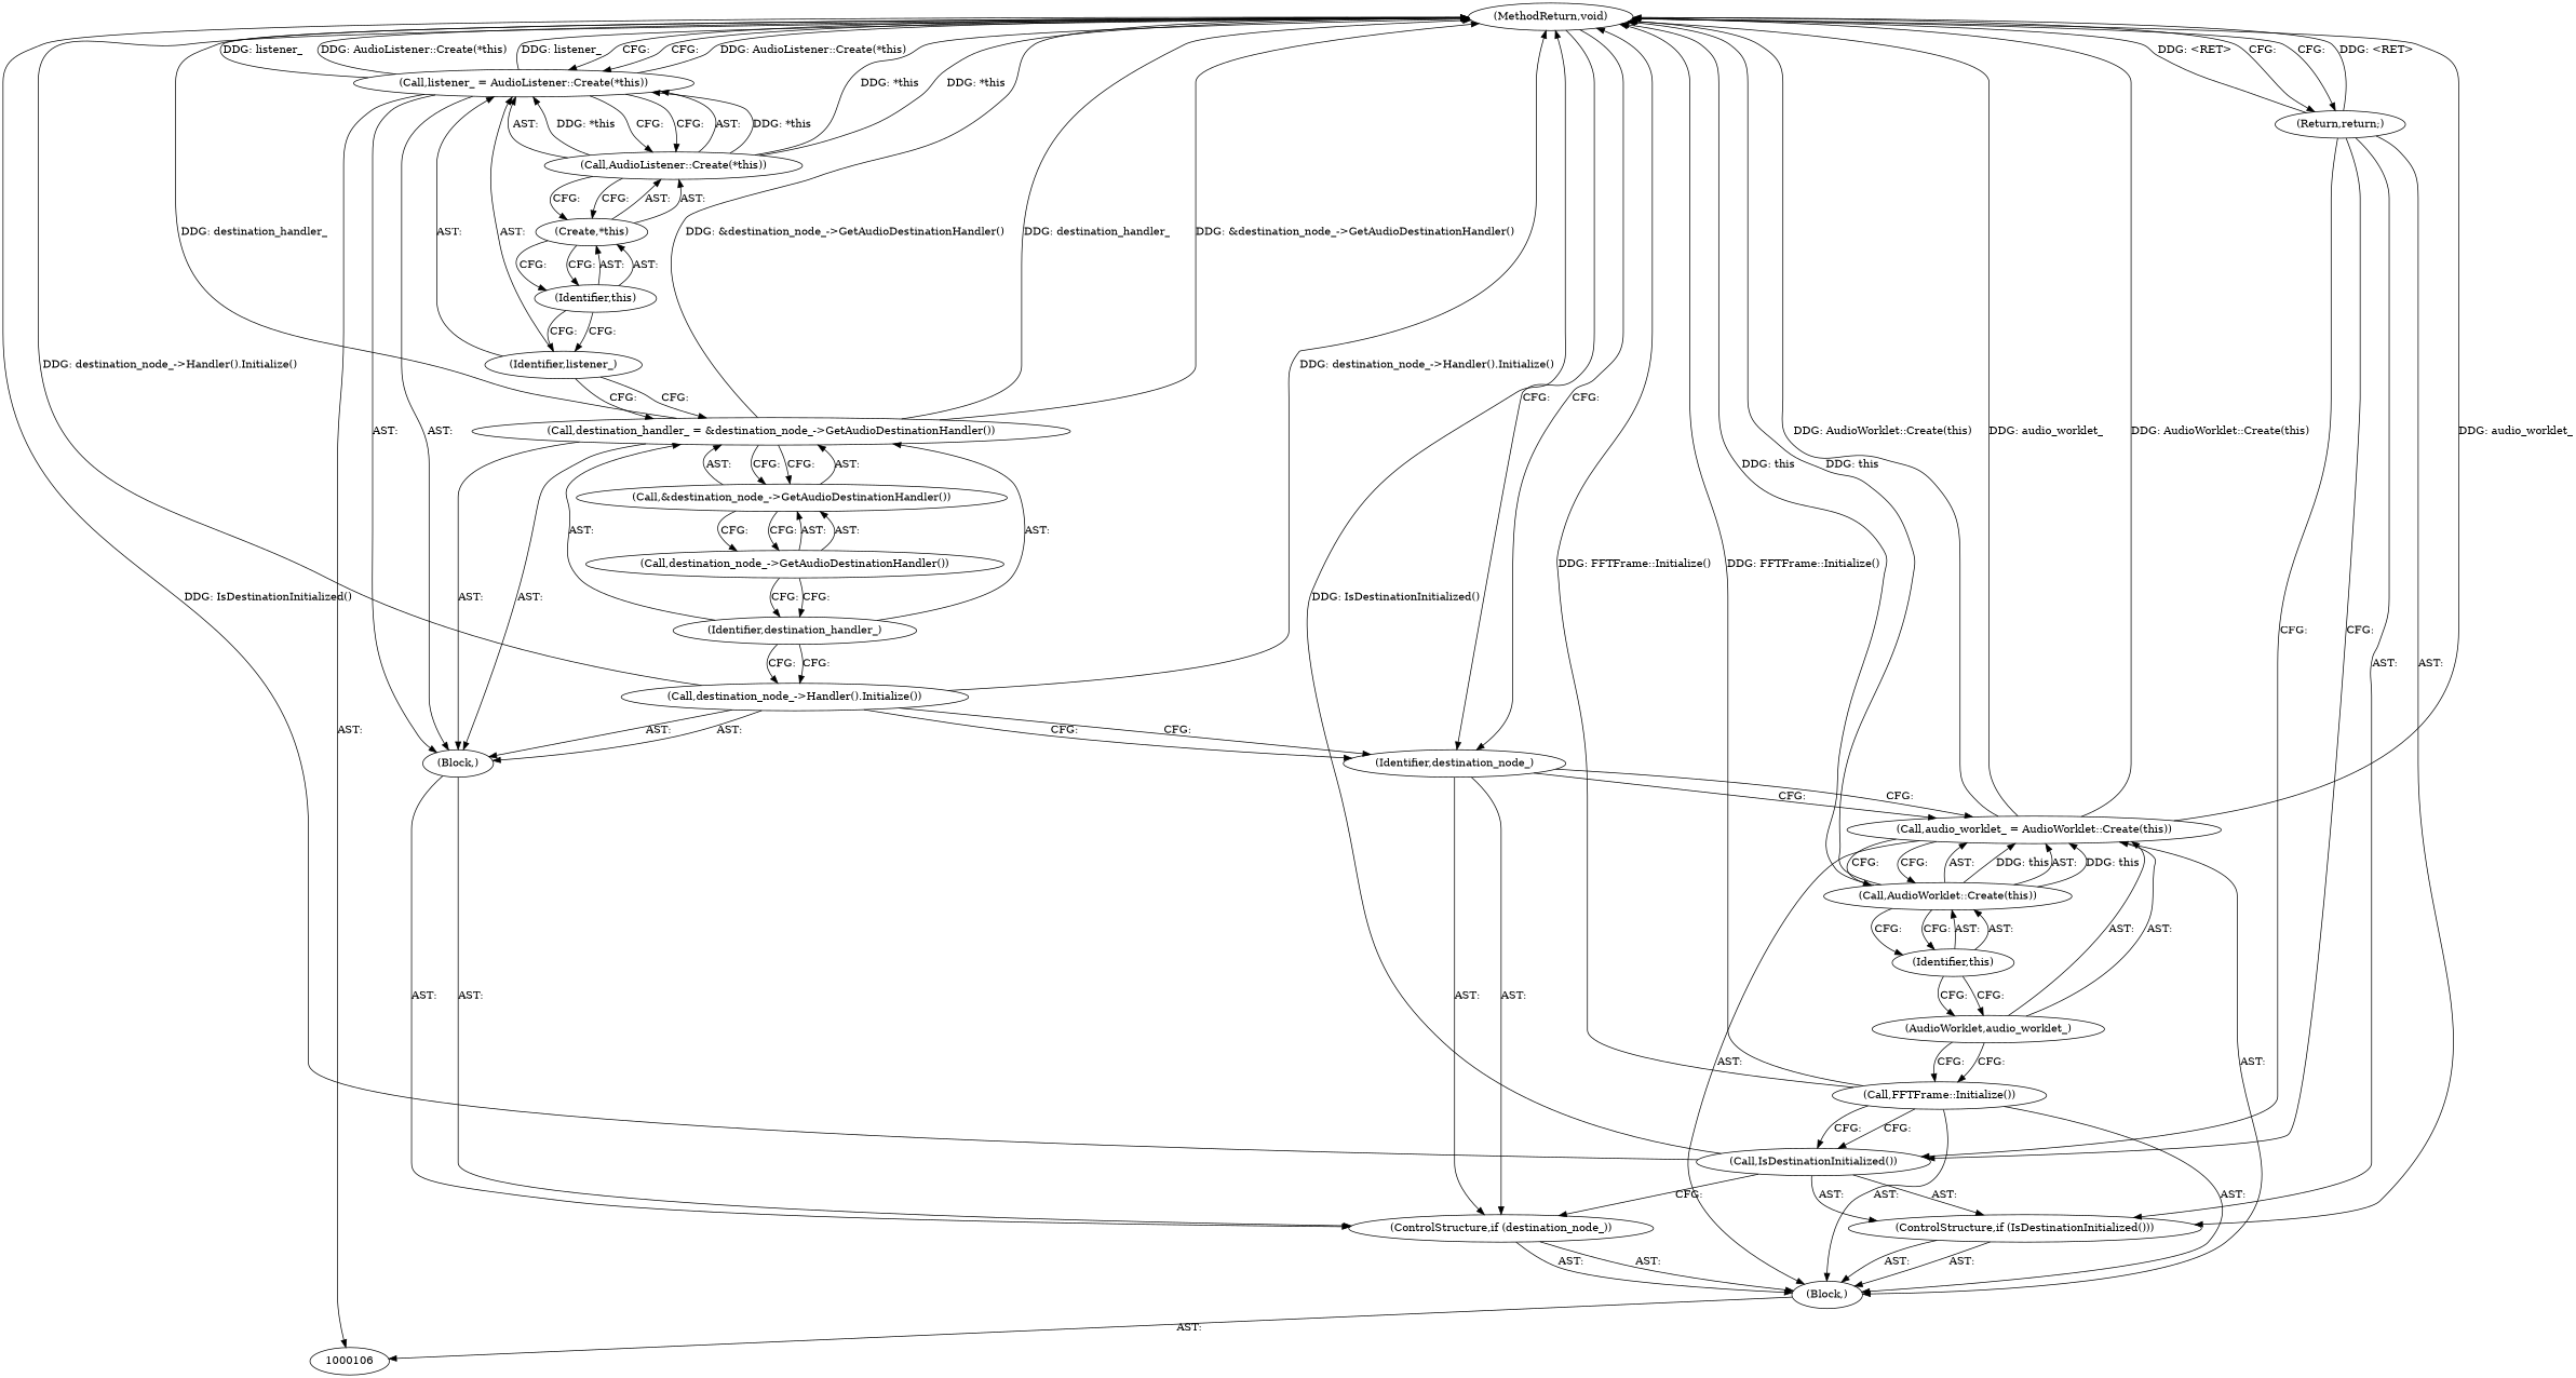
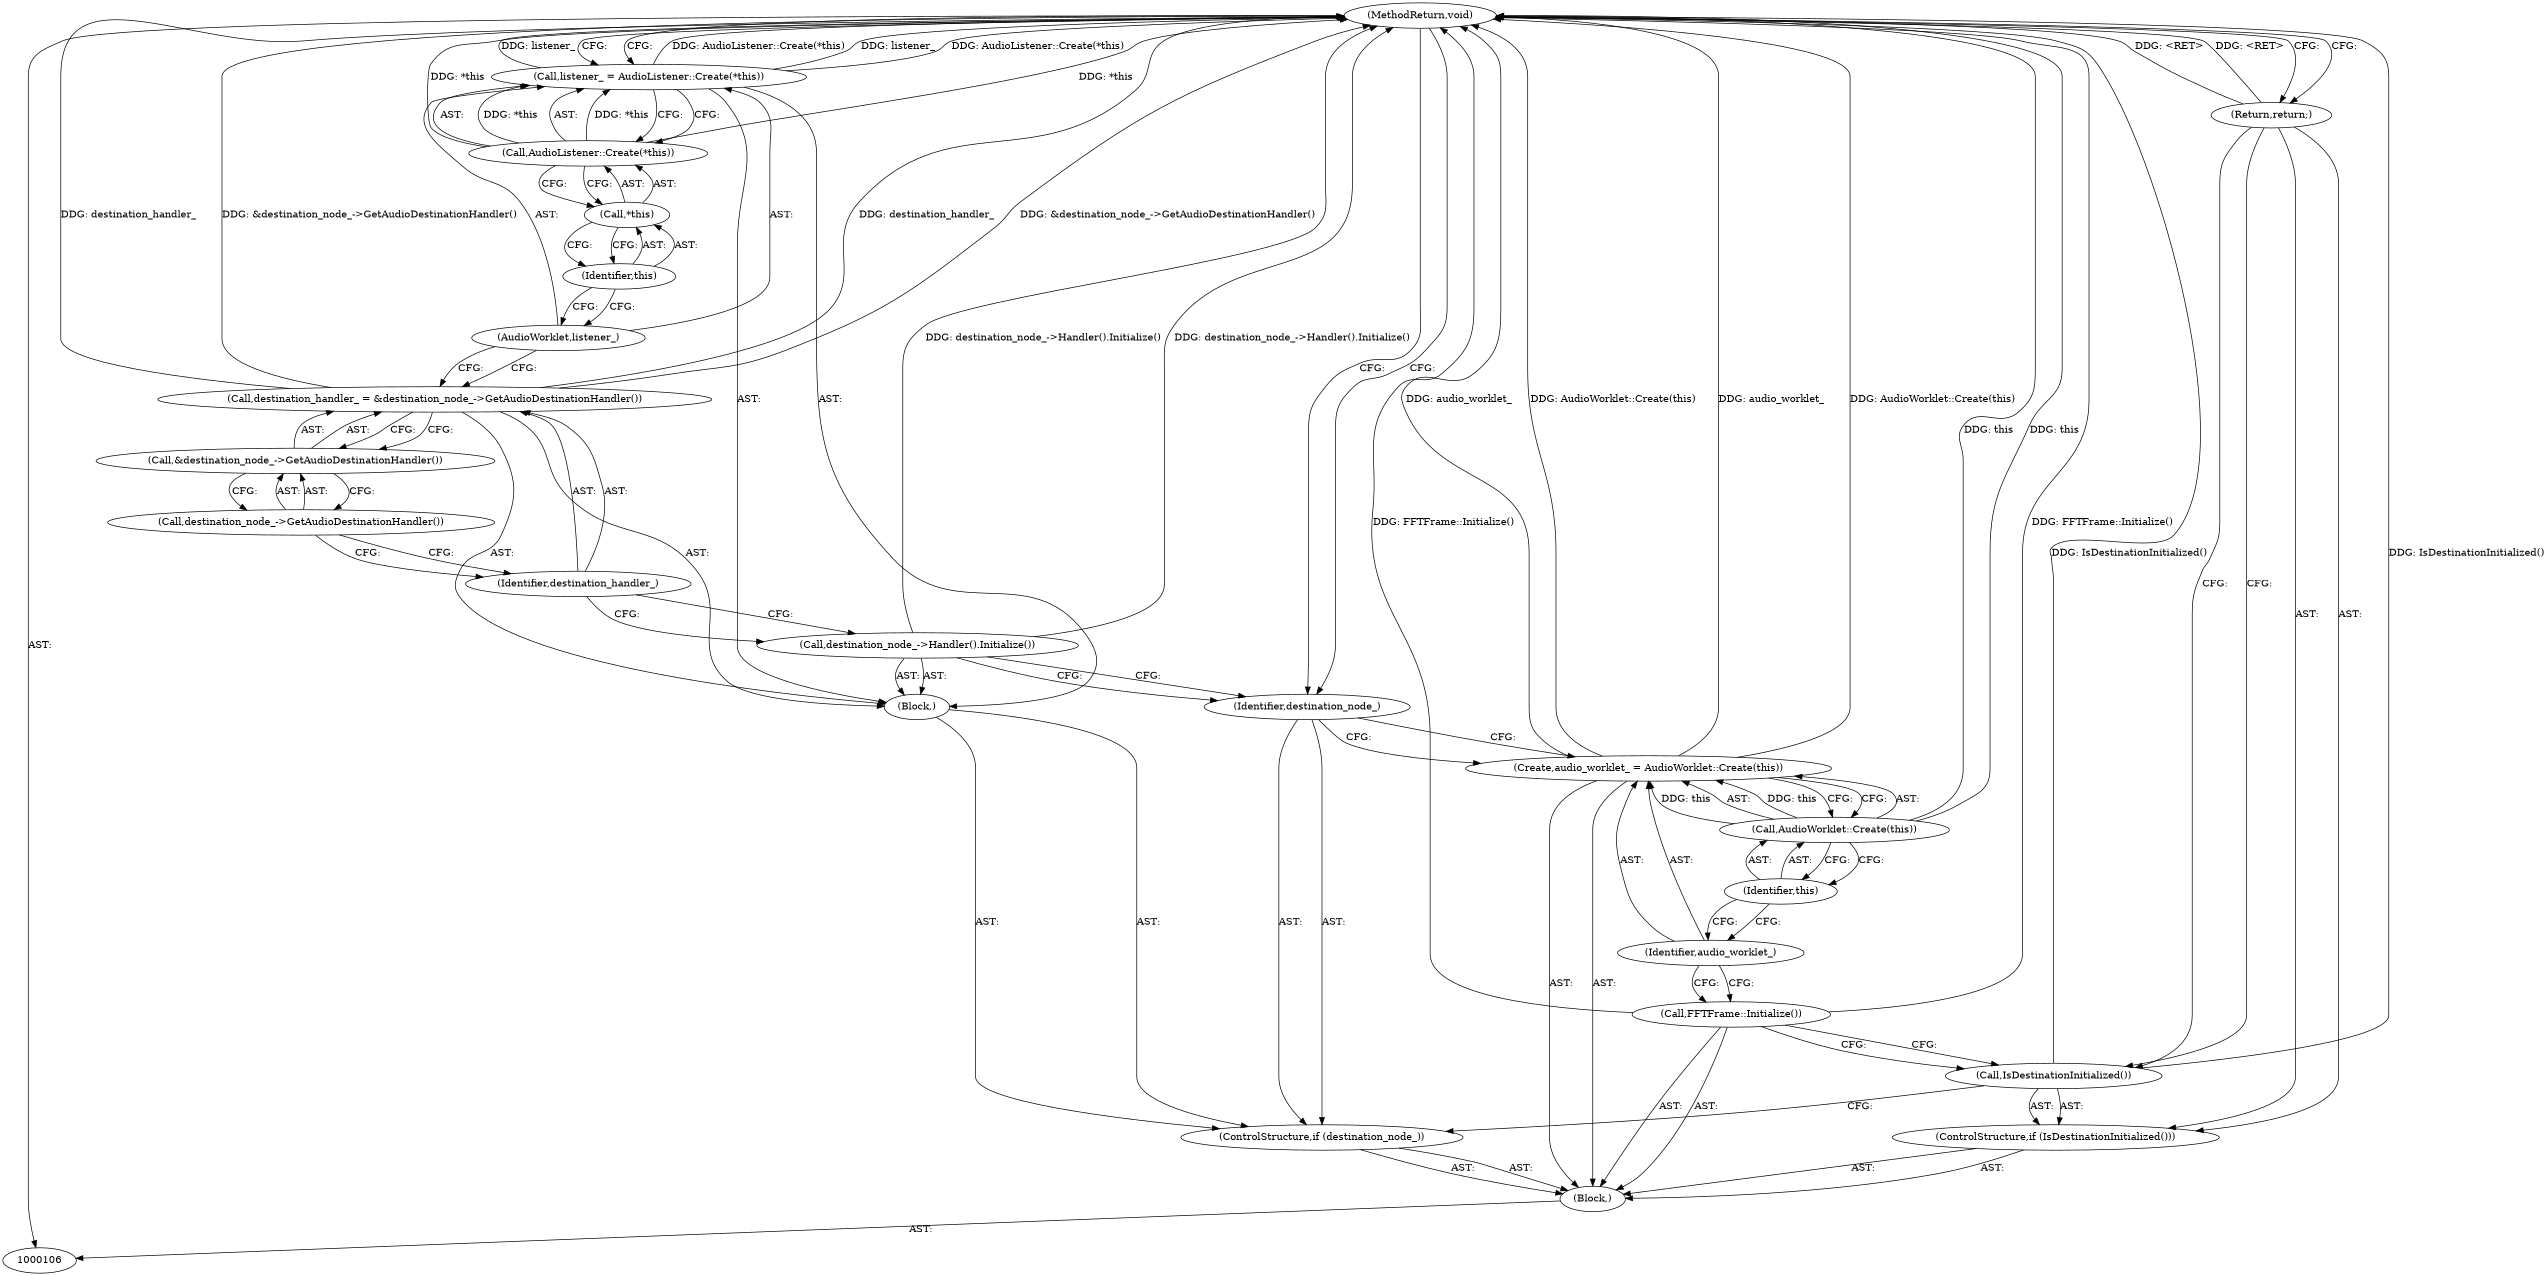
  digraph {
    n1 [label="(MethodReturn,void)"]
    n2 [label="(Call,listener_ = AudioListener::Create(*this))"]
    n3 [label="(Return,return;)"]
    n4 [label="(Identifier,destination_node_)"]
    1000106
    n6 [label="(Block,)"]
    n7 [label="(Call,AudioListener::Create(*this))"]
    n8 [label="(ControlStructure,if (IsDestinationInitialized()))"]
    n9 [label="(Call,IsDestinationInitialized())"]
-   n10 [label="(Call,audio_worklet_ = AudioWorklet::Create(this))"]
+   n10 [label="(Create,audio_worklet_ = AudioWorklet::Create(this))"]
    n11 [label="(ControlStructure,if (destination_node_))"]
    n12 [label="(Block,)"]
    n13 [label="(Call,destination_node_->Handler().Initialize())"]
    n14 [label="(Call,&destination_node_->GetAudioDestinationHandler())"]
    n15 [label="(Call,destination_node_->GetAudioDestinationHandler())"]
    n16 [label="(Call,destination_handler_ = &destination_node_->GetAudioDestinationHandler())"]
    n17 [label="(Identifier,destination_handler_)"]
-   n18 [label="(Create,*this)"]
+   n18 [label="(Call,*this)"]
    n19 [label="(Identifier,this)"]
-   n20 [label="(Identifier,listener_)"]
+   n20 [label="(AudioWorklet,listener_)"]
    n21 [label="(Call,FFTFrame::Initialize())"]
    n22 [label="(Call,AudioWorklet::Create(this))"]
    n23 [label="(Identifier,this)"]
-   n24 [label="(AudioWorklet,audio_worklet_)"]
+   n24 [label="(Identifier,audio_worklet_)"]
    n1 -> n2 [label="CFG: "]
    n1 -> n2 [label="CFG: "]
    n1 -> n3 [label="CFG: "]
    n1 -> n3 [label="CFG: "]
    n1 -> n4 [label="CFG: "]
    n1 -> n4 [label="CFG: "]
-   n2 -> 1000106 [label="AST: "]
+   n1 -> 1000106 [label="AST: "]
    n2 -> n1 [label="DDG: AudioListener::Create(*this)"]
    n2 -> n1 [label="DDG: listener_"]
    n2 -> n1 [label="DDG: AudioListener::Create(*this)"]
    n2 -> n1 [label="DDG: listener_"]
    n2 -> n6 [label="AST: "]
    n2 -> n6 [label="AST: "]
    n2 -> n7 [label="CFG: "]
    n2 -> n7 [label="CFG: "]
    n3 -> n1 [label="DDG: <RET>"]
    n3 -> n1 [label="DDG: <RET>"]
    n3 -> n8 [label="AST: "]
    n3 -> n8 [label="AST: "]
    n3 -> n9 [label="CFG: "]
    n3 -> n9 [label="CFG: "]
    n4 -> n10 [label="CFG: "]
    n4 -> n10 [label="CFG: "]
    n4 -> n11 [label="AST: "]
    n4 -> n11 [label="AST: "]
    n6 -> n11 [label="AST: "]
    n6 -> n11 [label="AST: "]
    n7 -> n1 [label="DDG: *this"]
    n7 -> n1 [label="DDG: *this"]
    n7 -> n2 [label="AST: "]
    n7 -> n2 [label="DDG: *this"]
    n7 -> n2 [label="AST: "]
    n7 -> n2 [label="DDG: *this"]
    n7 -> n18 [label="CFG: "]
    n7 -> n18 [label="CFG: "]
    n8 -> n12 [label="AST: "]
    n8 -> n12 [label="AST: "]
    n9 -> n1 [label="DDG: IsDestinationInitialized()"]
    n9 -> n1 [label="DDG: IsDestinationInitialized()"]
    n9 -> n8 [label="AST: "]
    n9 -> n8 [label="AST: "]
    n9 -> n11 [label="CFG: "]
    n10 -> n1 [label="DDG: AudioWorklet::Create(this)"]
    n10 -> n1 [label="DDG: audio_worklet_"]
    n10 -> n1 [label="DDG: AudioWorklet::Create(this)"]
    n10 -> n1 [label="DDG: audio_worklet_"]
    n10 -> n12 [label="AST: "]
    n10 -> n12 [label="AST: "]
    n10 -> n22 [label="CFG: "]
    n10 -> n22 [label="CFG: "]
    n11 -> n12 [label="AST: "]
    n11 -> n12 [label="AST: "]
    n12 -> 1000106 [label="AST: "]
    n13 -> n1 [label="DDG: destination_node_->Handler().Initialize()"]
    n13 -> n1 [label="DDG: destination_node_->Handler().Initialize()"]
    n13 -> n4 [label="CFG: "]
    n13 -> n4 [label="CFG: "]
    n13 -> n6 [label="AST: "]
    n13 -> n6 [label="AST: "]
    n14 -> n15 [label="CFG: "]
    n14 -> n15 [label="CFG: "]
    n14 -> n16 [label="AST: "]
    n14 -> n16 [label="AST: "]
    n15 -> n14 [label="AST: "]
    n15 -> n14 [label="AST: "]
    n15 -> n17 [label="CFG: "]
    n15 -> n17 [label="CFG: "]
    n16 -> n1 [label="DDG: &destination_node_->GetAudioDestinationHandler()"]
    n16 -> n1 [label="DDG: destination_handler_"]
    n16 -> n1 [label="DDG: &destination_node_->GetAudioDestinationHandler()"]
    n16 -> n1 [label="DDG: destination_handler_"]
    n16 -> n6 [label="AST: "]
    n16 -> n6 [label="AST: "]
    n16 -> n14 [label="CFG: "]
    n16 -> n14 [label="CFG: "]
    n17 -> n13 [label="CFG: "]
    n17 -> n13 [label="CFG: "]
    n17 -> n16 [label="AST: "]
    n17 -> n16 [label="AST: "]
    n18 -> n7 [label="AST: "]
    n18 -> n7 [label="AST: "]
    n18 -> n19 [label="CFG: "]
    n18 -> n19 [label="CFG: "]
    n19 -> n18 [label="AST: "]
    n19 -> n18 [label="AST: "]
    n19 -> n20 [label="CFG: "]
    n19 -> n20 [label="CFG: "]
    n20 -> n2 [label="AST: "]
    n20 -> n2 [label="AST: "]
    n20 -> n16 [label="CFG: "]
    n20 -> n16 [label="CFG: "]
    n21 -> n1 [label="DDG: FFTFrame::Initialize()"]
    n21 -> n1 [label="DDG: FFTFrame::Initialize()"]
    n21 -> n9 [label="CFG: "]
    n21 -> n9 [label="CFG: "]
    n21 -> n12 [label="AST: "]
    n21 -> n12 [label="AST: "]
    n22 -> n1 [label="DDG: this"]
    n22 -> n1 [label="DDG: this"]
    n22 -> n10 [label="AST: "]
    n22 -> n10 [label="DDG: this"]
    n22 -> n10 [label="AST: "]
    n22 -> n10 [label="DDG: this"]
    n22 -> n23 [label="CFG: "]
    n22 -> n23 [label="CFG: "]
    n23 -> n22 [label="AST: "]
    n23 -> n22 [label="AST: "]
    n23 -> n24 [label="CFG: "]
    n23 -> n24 [label="CFG: "]
    n24 -> n10 [label="AST: "]
    n24 -> n10 [label="AST: "]
    n24 -> n21 [label="CFG: "]
    n24 -> n21 [label="CFG: "]
  }
